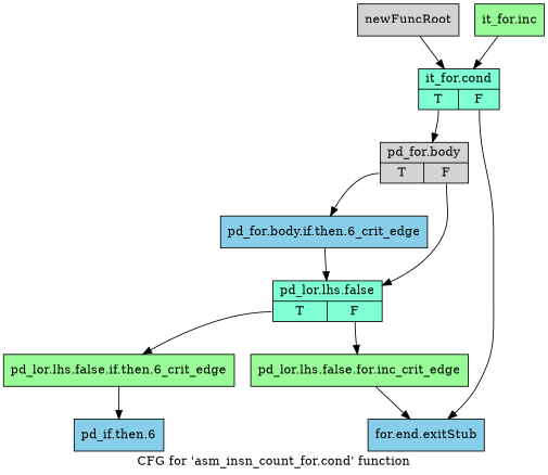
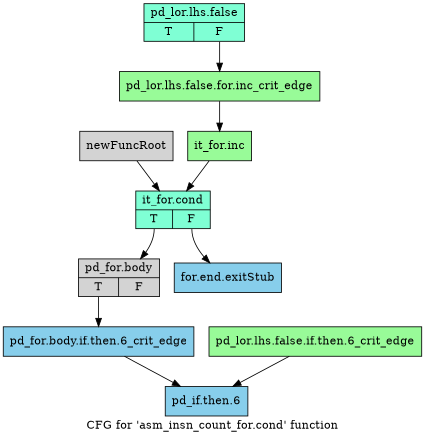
  digraph {
    label="CFG for 'asm_insn_count_for.cond' function"
    node [fillcolor=skyblue shape=record style=filled]
    n1 [fillcolor=lightgrey label="{newFuncRoot}"]
    n2 [fillcolor=aquamarine label="{it_for.cond|{<s0>T|<s1>F}}"]
    n3 [label="{for.end.exitStub}"]
    n4 [fillcolor=lightgrey label="{pd_for.body|{<s0>T|<s1>F}}"]
    n5 [label="{pd_for.body.if.then.6_crit_edge}"]
    n6 [fillcolor=aquamarine label="{pd_lor.lhs.false|{<s0>T|<s1>F}}"]
    n7 [label="{pd_if.then.6}"]
    n8 [fillcolor=palegreen label="{pd_lor.lhs.false.if.then.6_crit_edge}"]
    n9 [fillcolor=palegreen label="{pd_lor.lhs.false.for.inc_crit_edge}"]
    n10 [fillcolor=palegreen label="{it_for.inc}"]
    n1 -> n2
    n2 -> n3 [tailport=s1]
    n2 -> n4 [tailport=s0]
    n4 -> n5 [tailport=s0]
-   n4 -> n6 [tailport=s1]
-   n5 -> n6
-   n6 -> n8 [tailport=s0]
+   n5 -> n7
    n6 -> n9 [tailport=s1]
    n8 -> n7
-   n9 -> n3
+   n9 -> n10
    n10 -> n2
  }
